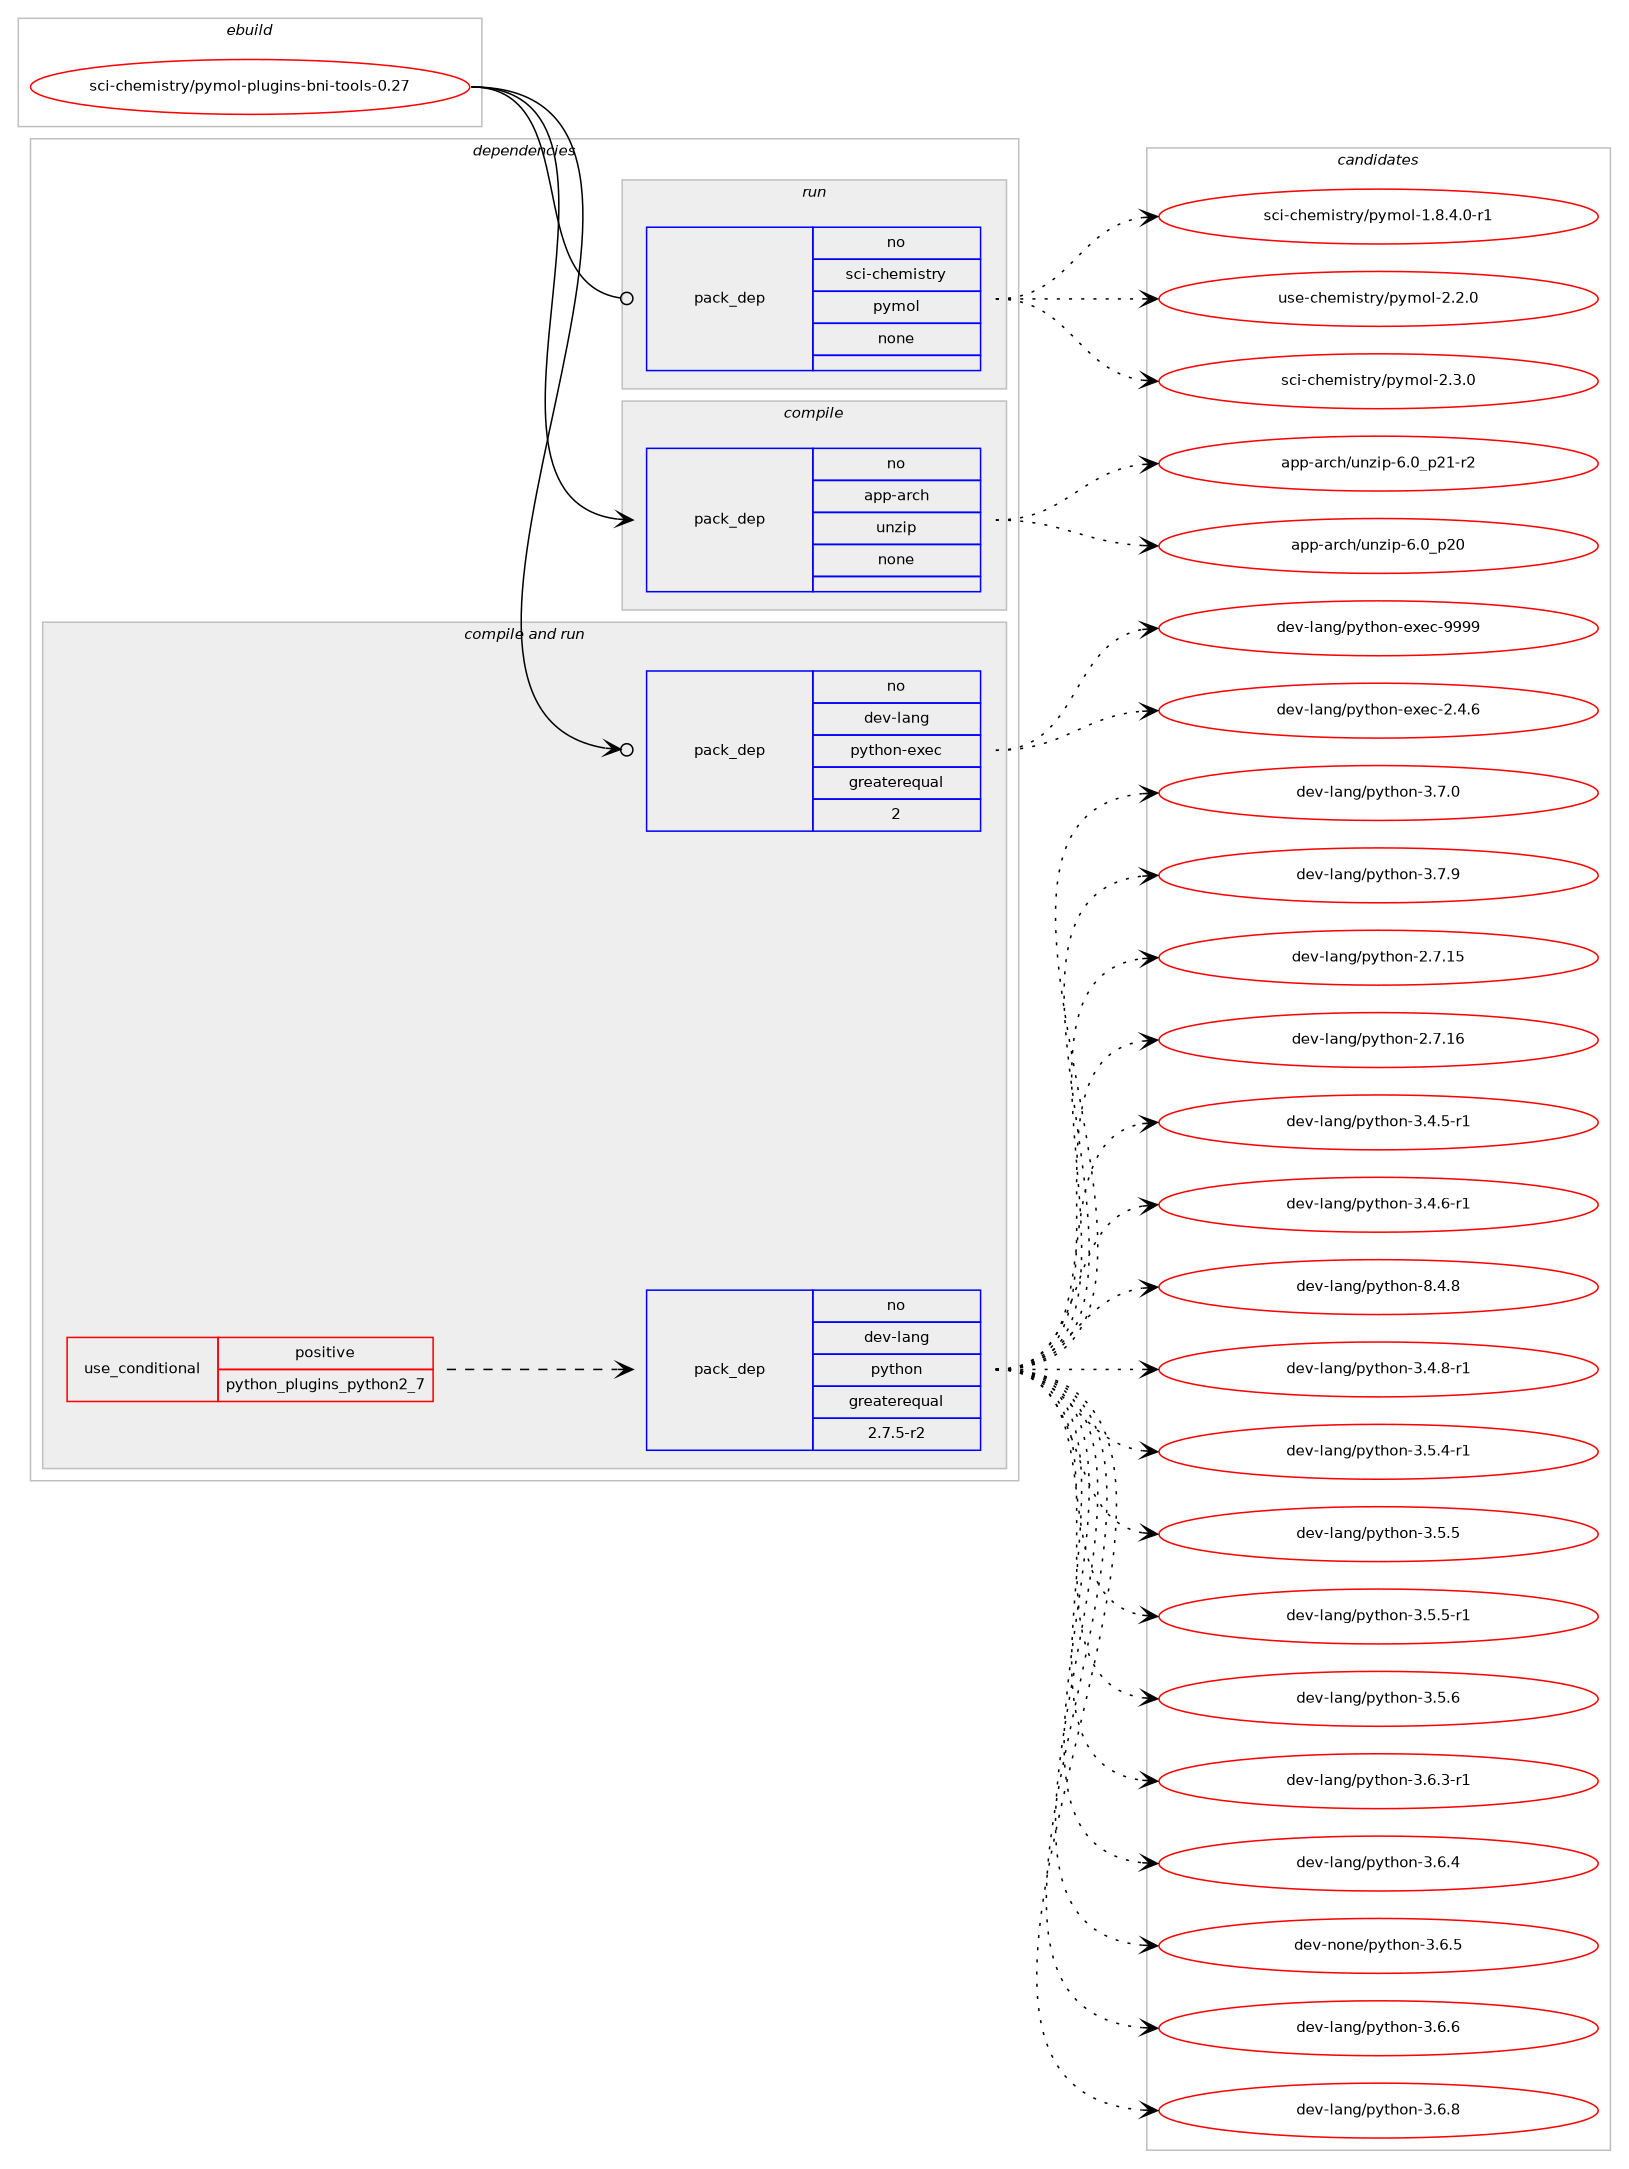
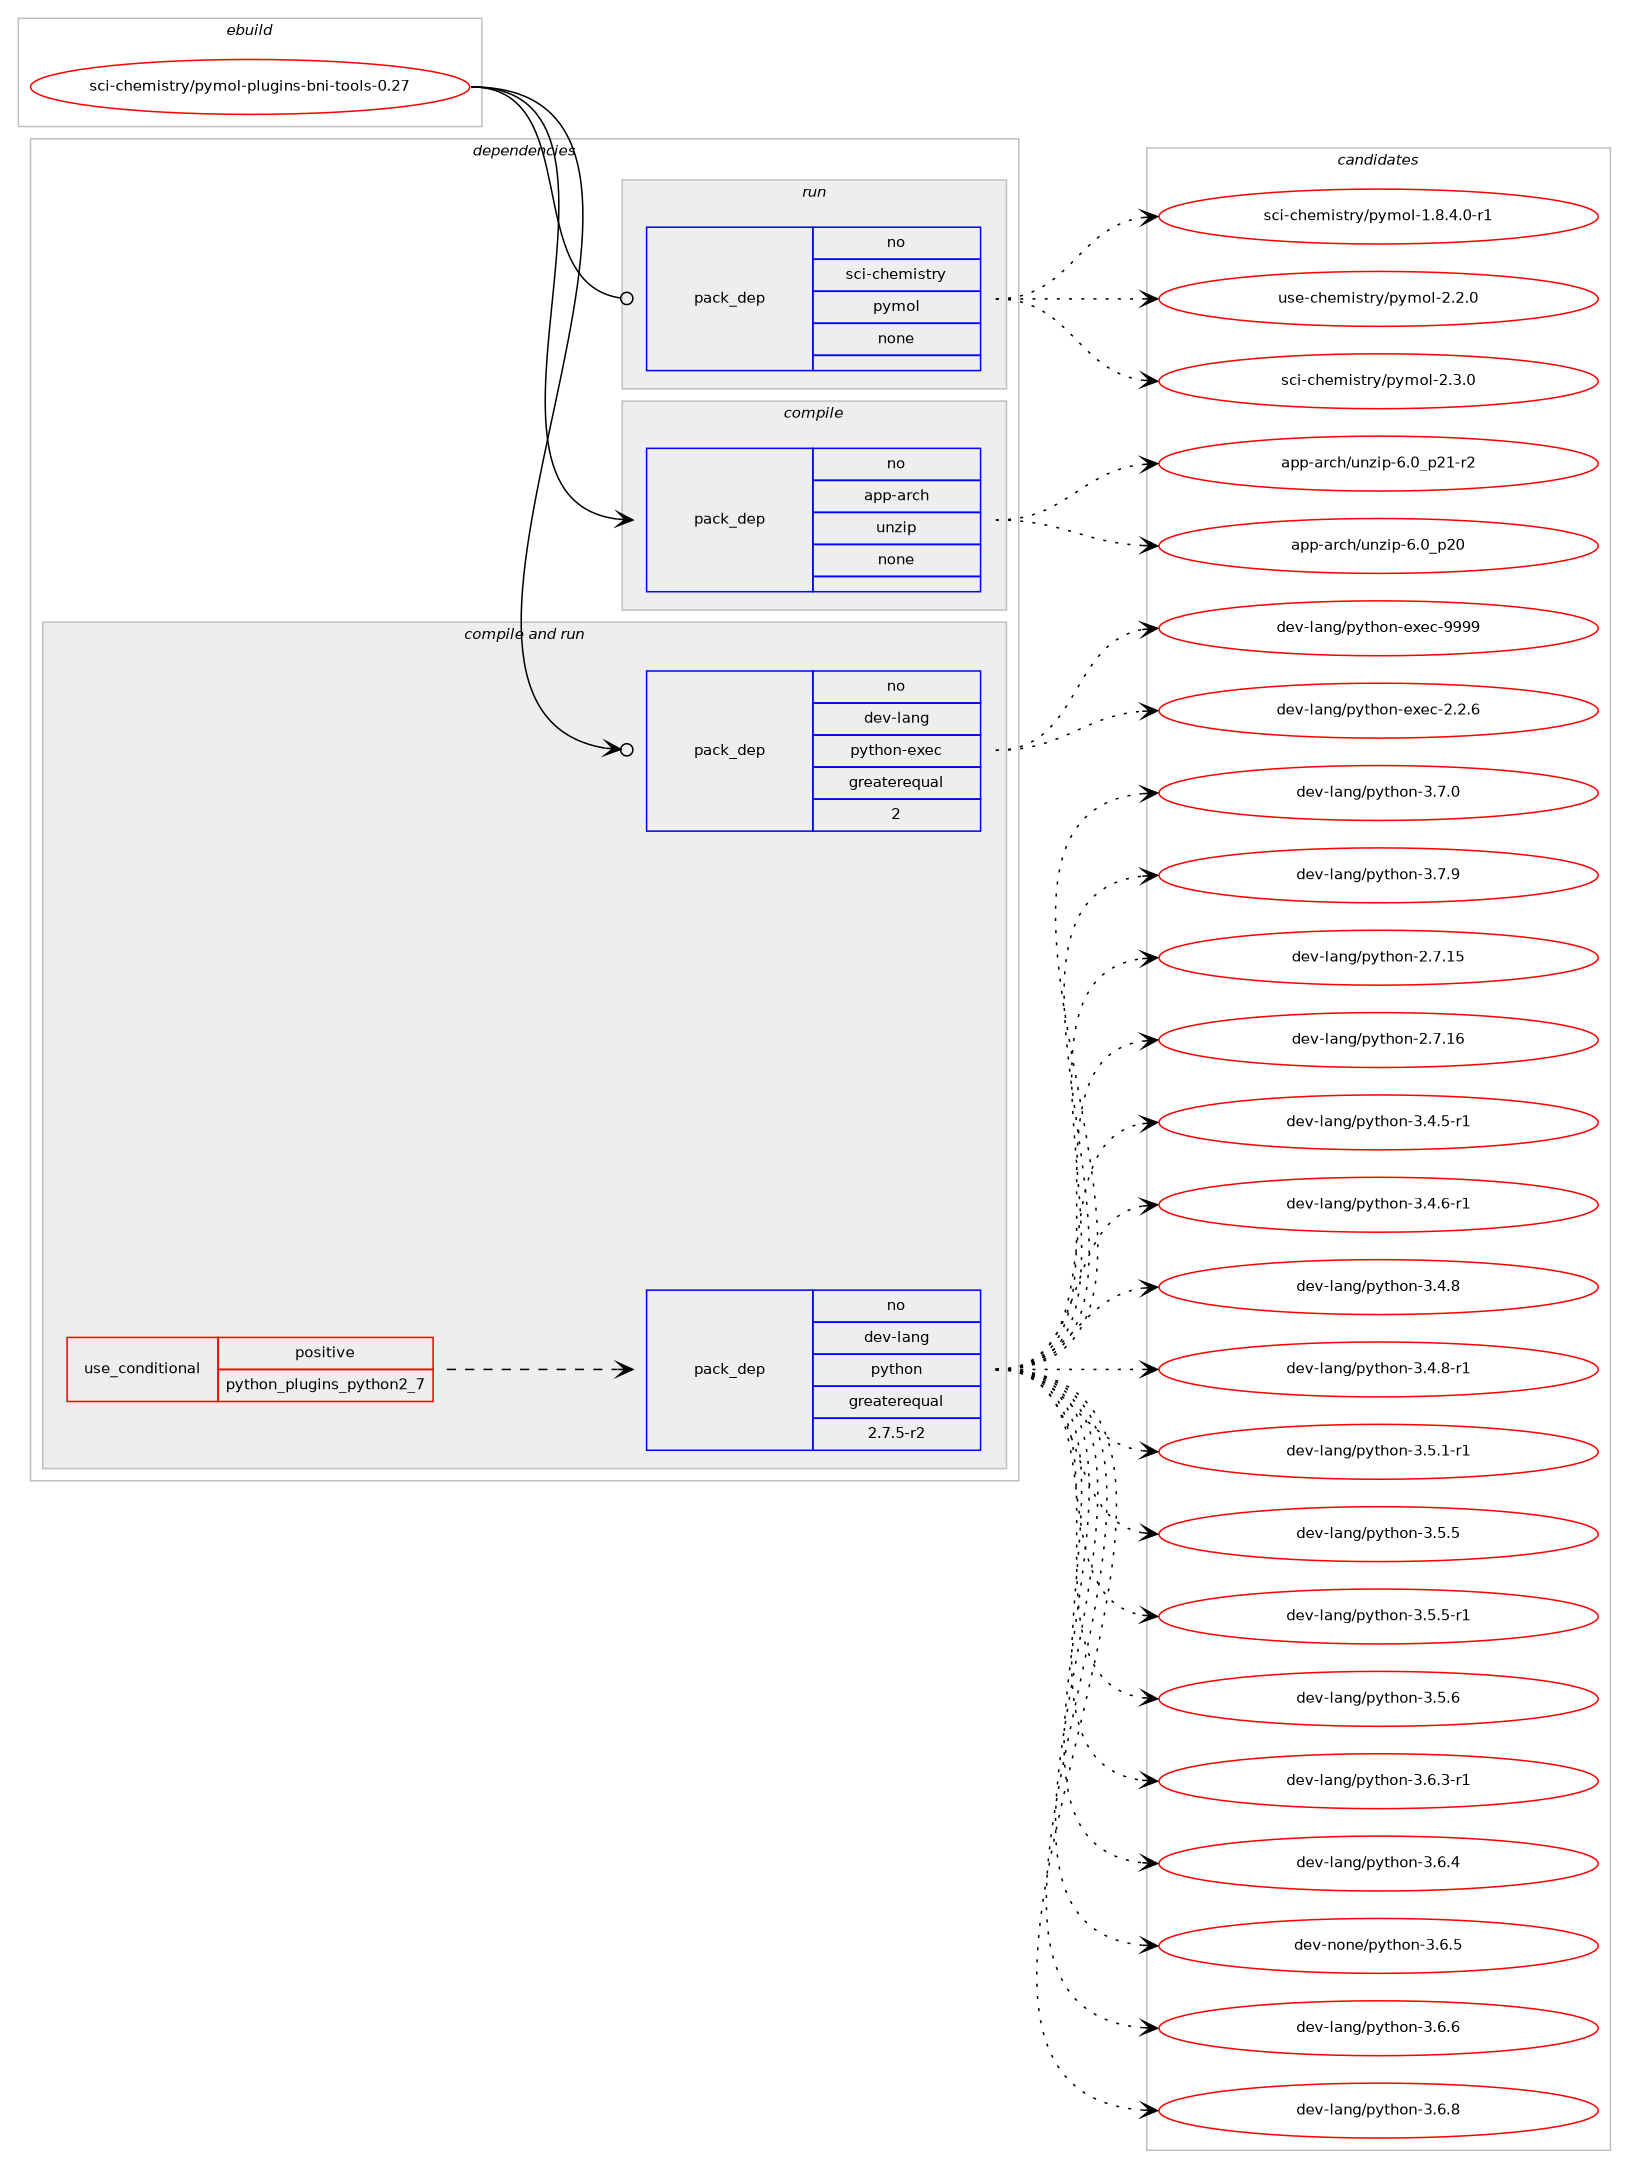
  digraph {
    compound=true
    concentrate=true
    fontname="DejaVu Sans"
    fontsize=10
    newrank=true
    rankdir=LR
    ranksep=1.5
    node [color=red fontname="DejaVu Sans" fontsize=10]
    edge [arrowhead=vee fontname="DejaVu Sans" headport=w style=dotted tailport=e weight=100]
    n1 [label="sci-chemistry/pymol-plugins-bni-tools-0.27" width=4]
    n2 [color=blue label=<<TABLE BORDER="0" CELLBORDER="1" CELLSPACING="0" CELLPADDING="4" WIDTH="220"><TR><TD ROWSPAN="6" CELLPADDING="30">pack_dep</TD></TR><TR><TD WIDTH="110">no</TD></TR><TR><TD>app-arch</TD></TR><TR><TD>unzip</TD></TR><TR><TD>none</TD></TR><TR><TD></TD></TR></TABLE>> shape=none]
    n3 [color=blue label=<<TABLE BORDER="0" CELLBORDER="1" CELLSPACING="0" CELLPADDING="4" WIDTH="220"><TR><TD ROWSPAN="6" CELLPADDING="30">pack_dep</TD></TR><TR><TD WIDTH="110">no</TD></TR><TR><TD>dev-lang</TD></TR><TR><TD>python</TD></TR><TR><TD>greaterequal</TD></TR><TR><TD>2.7.5-r2</TD></TR></TABLE>> shape=none]
    n4 [label=<<TABLE BORDER="0" CELLBORDER="1" CELLSPACING="0" CELLPADDING="4"><TR><TD ROWSPAN="3" CELLPADDING="10">use_conditional</TD></TR><TR><TD>positive</TD></TR><TR><TD>python_plugins_python2_7</TD></TR></TABLE>> shape=none]
    n5 [color=blue label=<<TABLE BORDER="0" CELLBORDER="1" CELLSPACING="0" CELLPADDING="4" WIDTH="220"><TR><TD ROWSPAN="6" CELLPADDING="30">pack_dep</TD></TR><TR><TD WIDTH="110">no</TD></TR><TR><TD>dev-lang</TD></TR><TR><TD>python-exec</TD></TR><TR><TD>greaterequal</TD></TR><TR><TD>2</TD></TR></TABLE>> shape=none]
    n6 [color=blue label=<<TABLE BORDER="0" CELLBORDER="1" CELLSPACING="0" CELLPADDING="4" WIDTH="220"><TR><TD ROWSPAN="6" CELLPADDING="30">pack_dep</TD></TR><TR><TD WIDTH="110">no</TD></TR><TR><TD>sci-chemistry</TD></TR><TR><TD>pymol</TD></TR><TR><TD>none</TD></TR><TR><TD></TD></TR></TABLE>> shape=none]
    n7 [label="app-arch/unzip-6.0_p20" width=4]
    n8 [label="app-arch/unzip-6.0_p21-r2" width=4]
    n9 [label="dev-lang/python-2.7.15" width=4]
    n10 [label="dev-lang/python-2.7.16" width=4]
    n11 [label="dev-lang/python-3.4.5-r1" width=4]
    n12 [label="dev-lang/python-3.4.6-r1" width=4]
-   n13 [label="dev-lang/python-8.4.8" width=4]
+   n13 [label="dev-lang/python-3.4.8" width=4]
    n14 [label="dev-lang/python-3.4.8-r1" width=4]
-   n15 [label="dev-lang/python-3.5.4-r1" width=4]
+   n15 [label="dev-lang/python-3.5.1-r1" width=4]
    n16 [label="dev-lang/python-3.5.5" width=4]
    n17 [label="dev-lang/python-3.5.5-r1" width=4]
    n18 [label="dev-lang/python-3.5.6" width=4]
    n19 [label="dev-lang/python-3.6.3-r1" width=4]
    n20 [label="dev-lang/python-3.6.4" width=4]
    n21 [label="dev-none/python-3.6.5" width=4]
    n22 [label="dev-lang/python-3.6.6" width=4]
    n23 [label="dev-lang/python-3.6.8" width=4]
    n24 [label="dev-lang/python-3.7.0" width=4]
    n25 [label="dev-lang/python-3.7.9" width=4]
-   n26 [label="dev-lang/python-exec-2.4.6" width=4]
+   n26 [label="dev-lang/python-exec-2.2.6" width=4]
    n27 [label="dev-lang/python-exec-9999" width=4]
    n28 [label="sci-chemistry/pymol-1.8.4.0-r1" width=4]
    n29 [label="use-chemistry/pymol-2.2.0" width=4]
    n30 [label="sci-chemistry/pymol-2.3.0" width=4]
    subgraph cluster_1 {
      color=gray
      label=<<i>ebuild</i>>
      rank=same
      n1
    }
    subgraph cluster_2 {
      color=gray
      label=<<i>dependencies</i>>
      subgraph cluster_3 {
        color=gray
        fillcolor="#eeeeee"
        label=<<i>compile</i>>
        style=filled
        subgraph sub_4 {
          color=gray
          fillcolor="#eeeeee"
          label=<<i>compile</i>>
          style=filled
          n2
        }
      }
      subgraph cluster_5 {
        color=gray
        fillcolor="#eeeeee"
        label=<<i>compile and run</i>>
        style=filled
        subgraph sub_6 {
          color=gray
          fillcolor="#eeeeee"
          label=<<i>compile and run</i>>
          style=filled
          n4
          subgraph sub_7 {
            color=gray
            fillcolor="#eeeeee"
            label=<<i>compile and run</i>>
            style=filled
            n3
          }
        }
        subgraph sub_8 {
          color=gray
          fillcolor="#eeeeee"
          label=<<i>compile and run</i>>
          style=filled
          n5
        }
      }
      subgraph cluster_9 {
        color=gray
        fillcolor="#eeeeee"
        label=<<i>run</i>>
        style=filled
        subgraph sub_10 {
          color=gray
          fillcolor="#eeeeee"
          label=<<i>run</i>>
          style=filled
          n6
        }
      }
    }
    subgraph cluster_11 {
      color=gray
      label=<<i>candidates</i>>
      rank=same
      subgraph sub_12 {
        color=black
        label=<<i>candidates</i>>
        nodesep=1
        rank=same
        n7
        n8
      }
      subgraph sub_13 {
        color=black
        label=<<i>candidates</i>>
        nodesep=1
        rank=same
        n9
        n10
        n11
        n12
        n13
        n14
        n15
        n16
        n17
        n18
        n19
        n20
        n21
        n22
        n23
        n24
        n25
      }
      subgraph sub_14 {
        color=black
        label=<<i>candidates</i>>
        nodesep=1
        rank=same
        n26
        n27
      }
      subgraph sub_15 {
        color=black
        label=<<i>candidates</i>>
        nodesep=1
        rank=same
        n28
        n29
        n30
      }
    }
    n1 -> n2 [style=solid weight=20]
    n1 -> n5 [arrowhead=odotvee style=solid weight=20]
    n1 -> n6 [arrowhead=odot style=solid weight=20]
    n2 -> n7
    n2 -> n8
    n3 -> n9
    n3 -> n10
    n3 -> n11
    n3 -> n12
    n3 -> n13
    n3 -> n14
    n3 -> n15
    n3 -> n16
    n3 -> n17
    n3 -> n18
    n3 -> n19
    n3 -> n20
    n3 -> n21
    n3 -> n22
    n3 -> n23
    n3 -> n24
    n3 -> n25
    n4 -> n3 [style=dashed weight=20]
    n5 -> n26
    n5 -> n27
    n6 -> n28
    n6 -> n29
    n6 -> n30
  }
